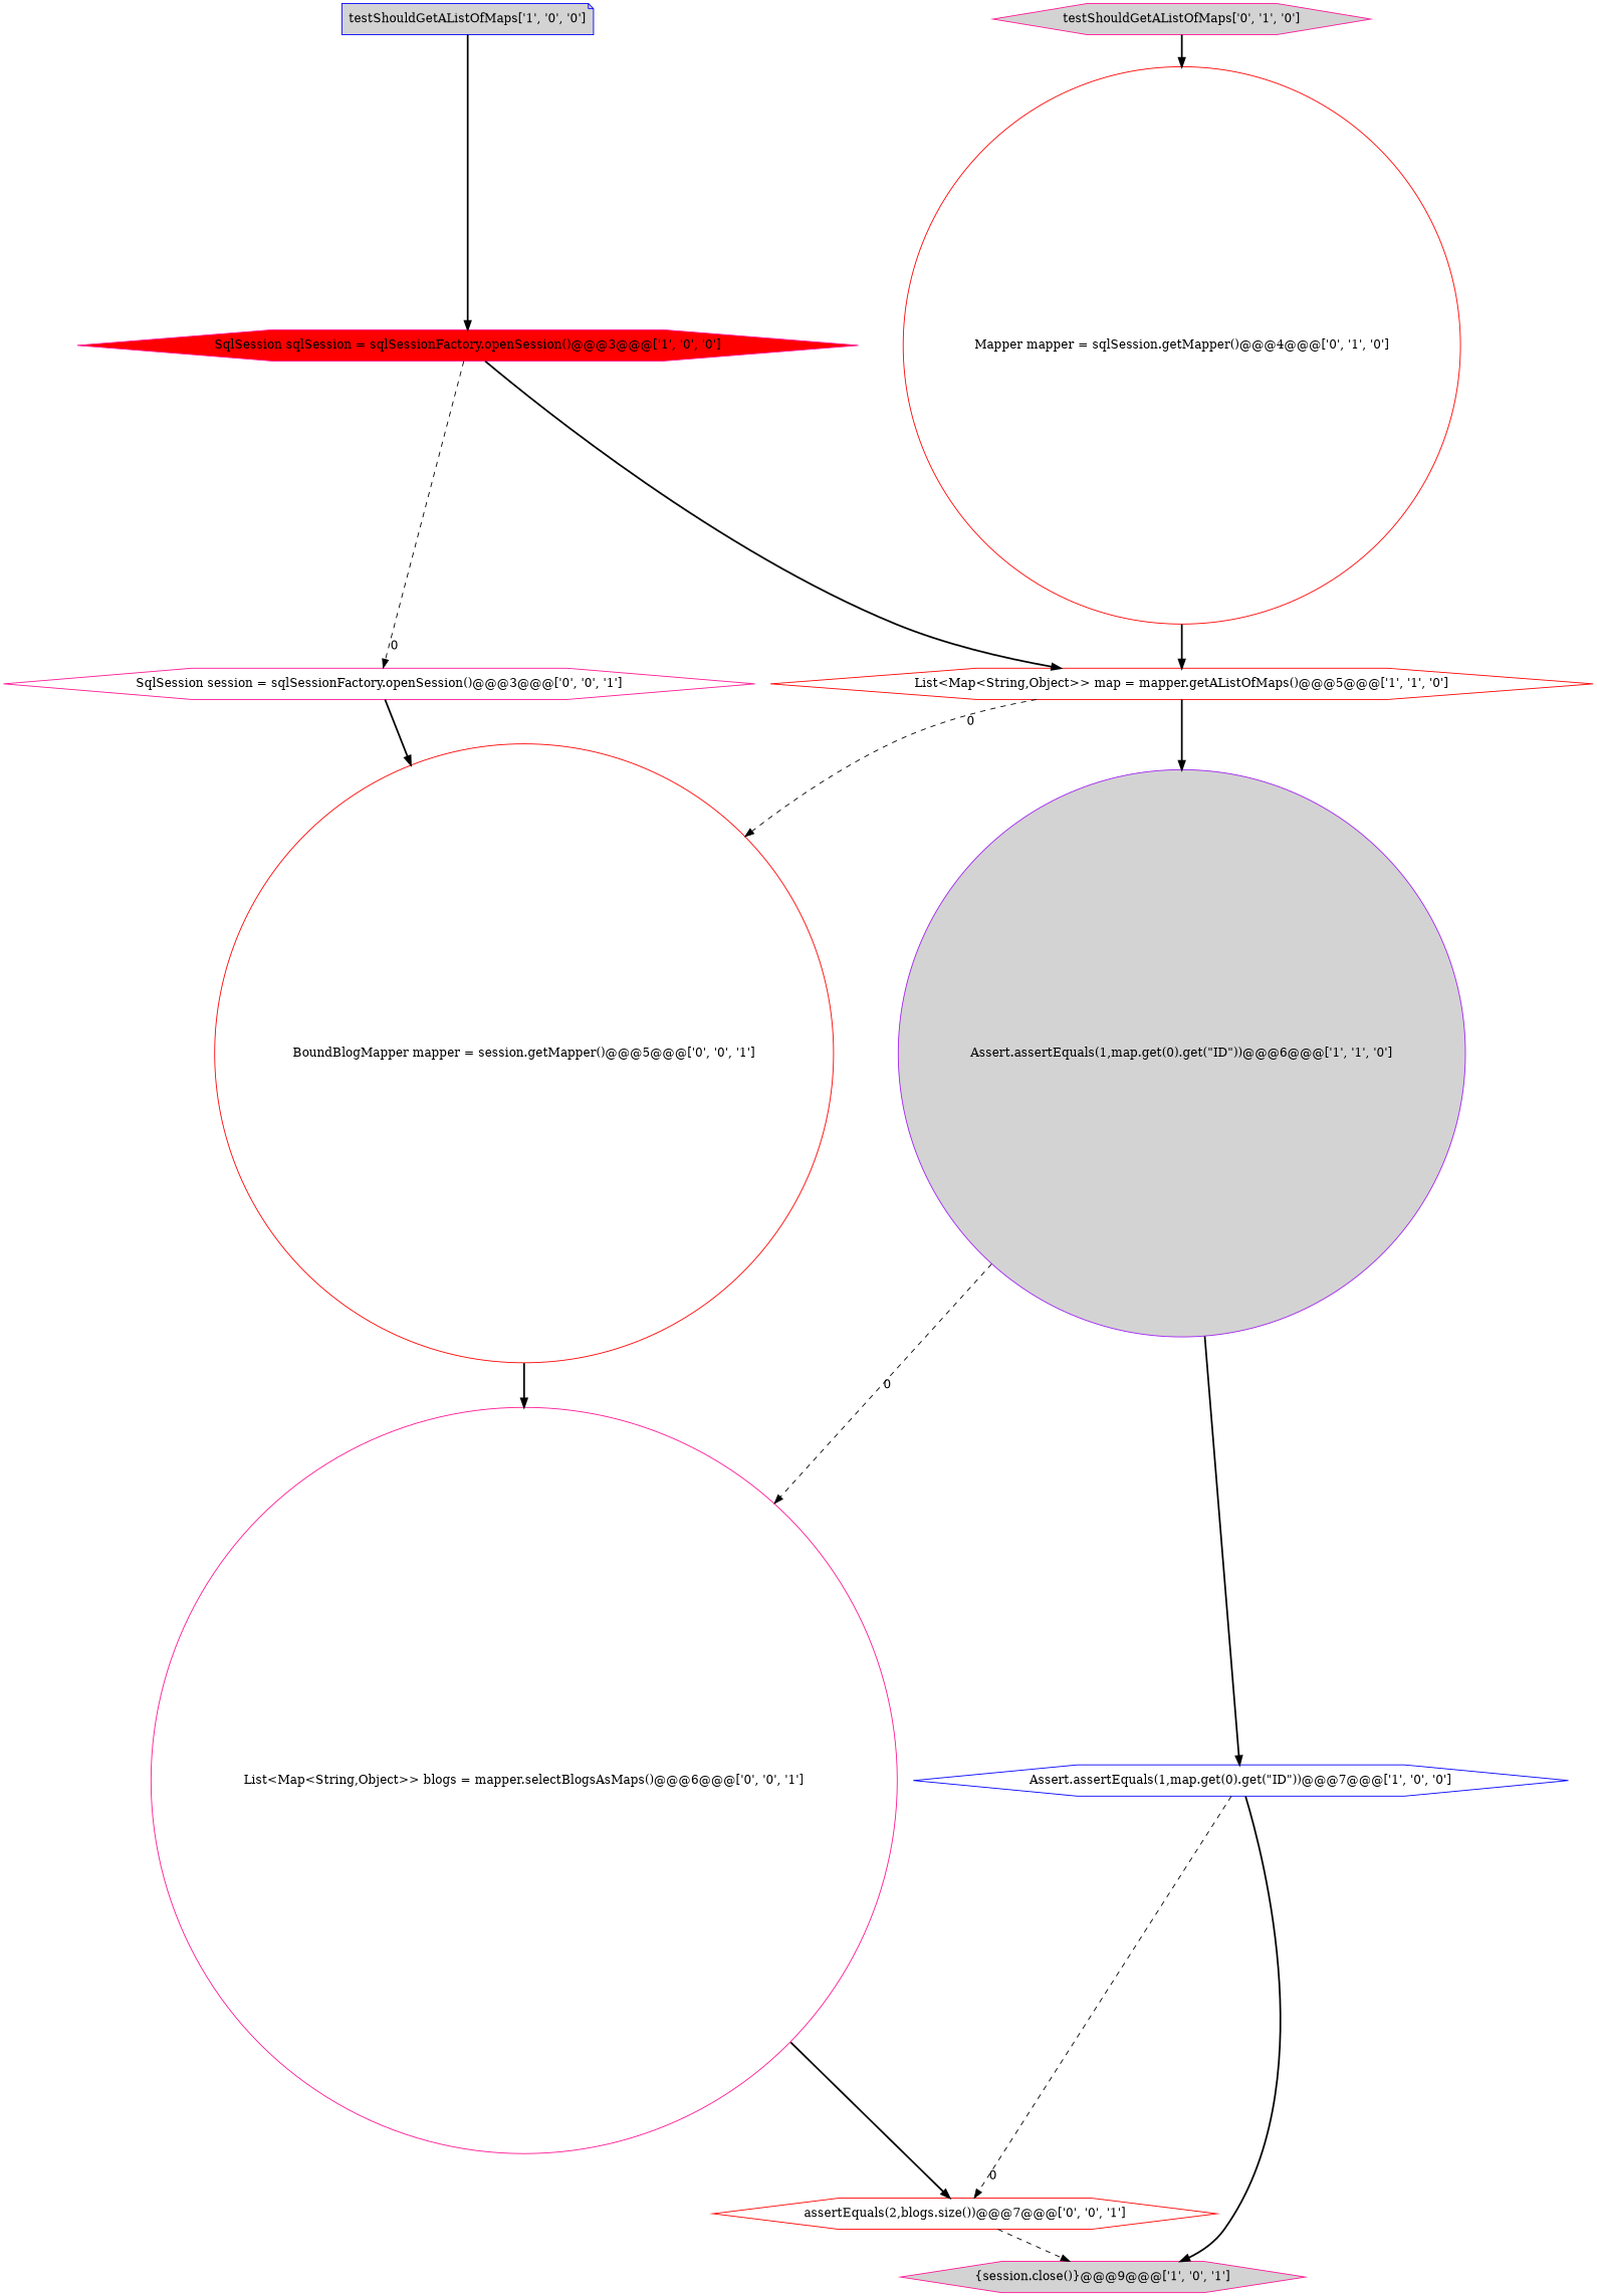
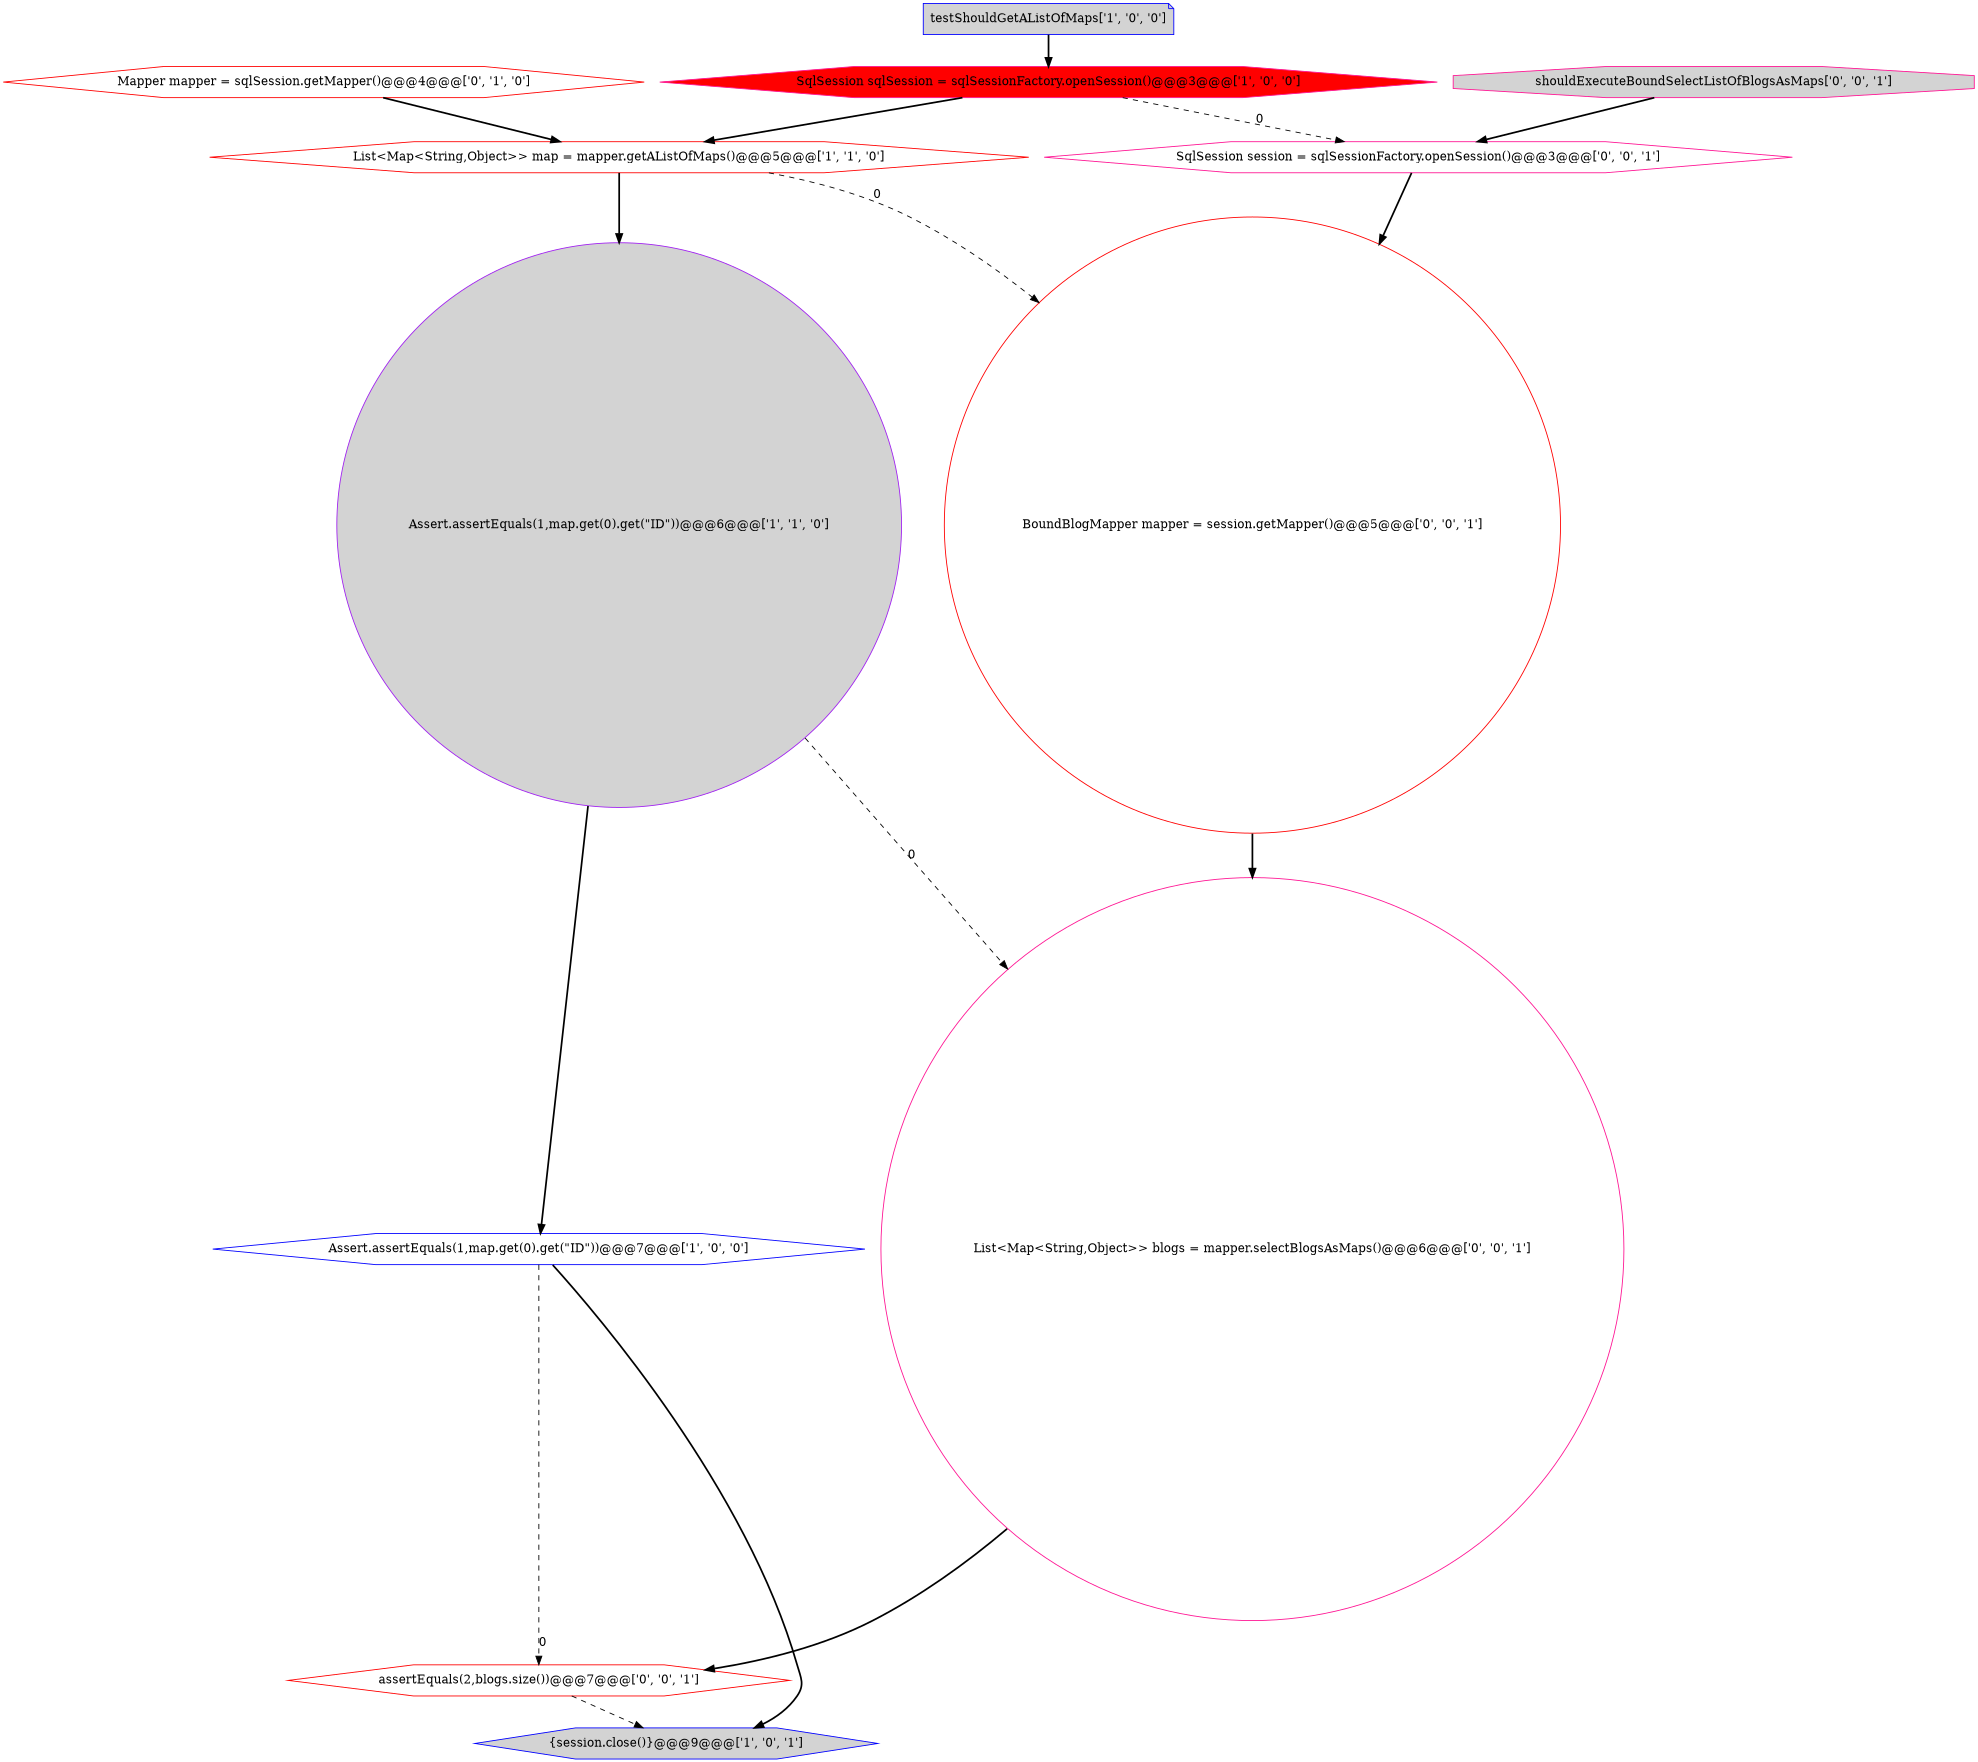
  digraph {
    node [color=deeppink fillcolor=white shape=hexagon style=filled]
    edge [style=bold]
-   n1 [color=red label="Mapper mapper = sqlSession.getMapper()@@@4@@@['0', '1', '0']" shape=circle]
+   n1 [color=red label="Mapper mapper = sqlSession.getMapper()@@@4@@@['0', '1', '0']"]
    n2 [color=red label="List<Map<String,Object>> map = mapper.getAListOfMaps()@@@5@@@['1', '1', '0']"]
    n3 [color=red label="BoundBlogMapper mapper = session.getMapper()@@@5@@@['0', '0', '1']" shape=circle]
    n4 [color=purple fillcolor=lightgray label="Assert.assertEquals(1,map.get(0).get(\"ID\"))@@@6@@@['1', '1', '0']" shape=circle]
    n5 [label="List<Map<String,Object>> blogs = mapper.selectBlogsAsMaps()@@@6@@@['0', '0', '1']" shape=circle]
    n6 [color=red label="assertEquals(2,blogs.size())@@@7@@@['0', '0', '1']"]
-   n7 [fillcolor=lightgray label="{session.close()}@@@9@@@['1', '0', '1']"]
+   n7 [color=blue fillcolor=lightgray label="{session.close()}@@@9@@@['1', '0', '1']"]
    n8 [color=blue label="Assert.assertEquals(1,map.get(0).get(\"ID\"))@@@7@@@['1', '0', '0']"]
    n9 [fillcolor=red label="SqlSession sqlSession = sqlSessionFactory.openSession()@@@3@@@['1', '0', '0']"]
    n10 [label="SqlSession session = sqlSessionFactory.openSession()@@@3@@@['0', '0', '1']"]
-   n12 [fillcolor=lightgray label="testShouldGetAListOfMaps['0', '1', '0']"]
+   n11 [fillcolor=lightgray label="shouldExecuteBoundSelectListOfBlogsAsMaps['0', '0', '1']" shape=octagon]
    n13 [color=blue fillcolor=lightgray label="testShouldGetAListOfMaps['1', '0', '0']" shape=note]
    n1 -> n2
    n2 -> n3 [label=0 style=dashed]
    n2 -> n4
    n3 -> n5
    n4 -> n5 [label=0 style=dashed]
    n4 -> n8
    n5 -> n6
    n6 -> n7 [style=dashed]
    n8 -> n6 [label=0 style=dashed]
    n8 -> n7
    n9 -> n2
    n9 -> n10 [label=0 style=dashed]
    n10 -> n3
-   n12 -> n1
+   n11 -> n10
    n13 -> n9
  }
